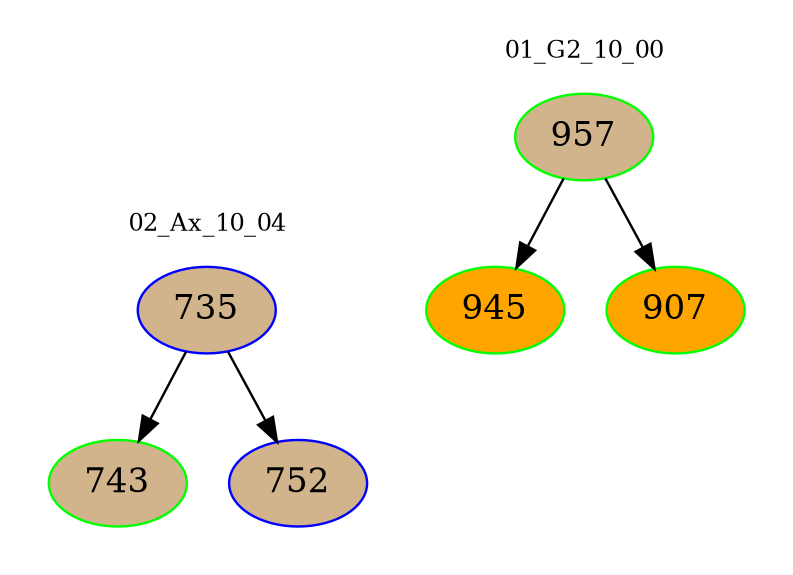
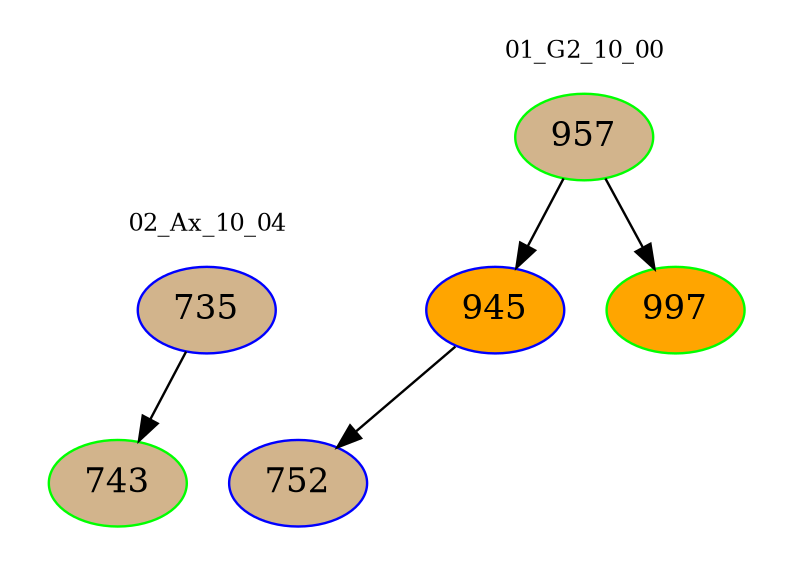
  digraph {
    node [color=blue fillcolor=tan style=filled]
    edge [color=black]
    n1 [label=735]
    n2 [color=green label=743]
    n3 [label=752]
    n4 [color=green label=957]
-   n5 [color=green fillcolor=orange label=945]
-   n6 [color=green fillcolor=orange label=907]
+   n5 [fillcolor=orange label=945]
+   n6 [color=green fillcolor=orange label=997]
    subgraph cluster_1 {
      color=white
      fontsize=10
      label="02_Ax_10_04"
      n1
      n2
      n3
    }
    subgraph cluster_2 {
      color=white
      fontsize=10
      label="01_G2_10_00"
      n4
      n5
      n6
    }
    n1 -> n2
-   n1 -> n3
+   n5 -> n3
    n4 -> n5
    n4 -> n6
  }
